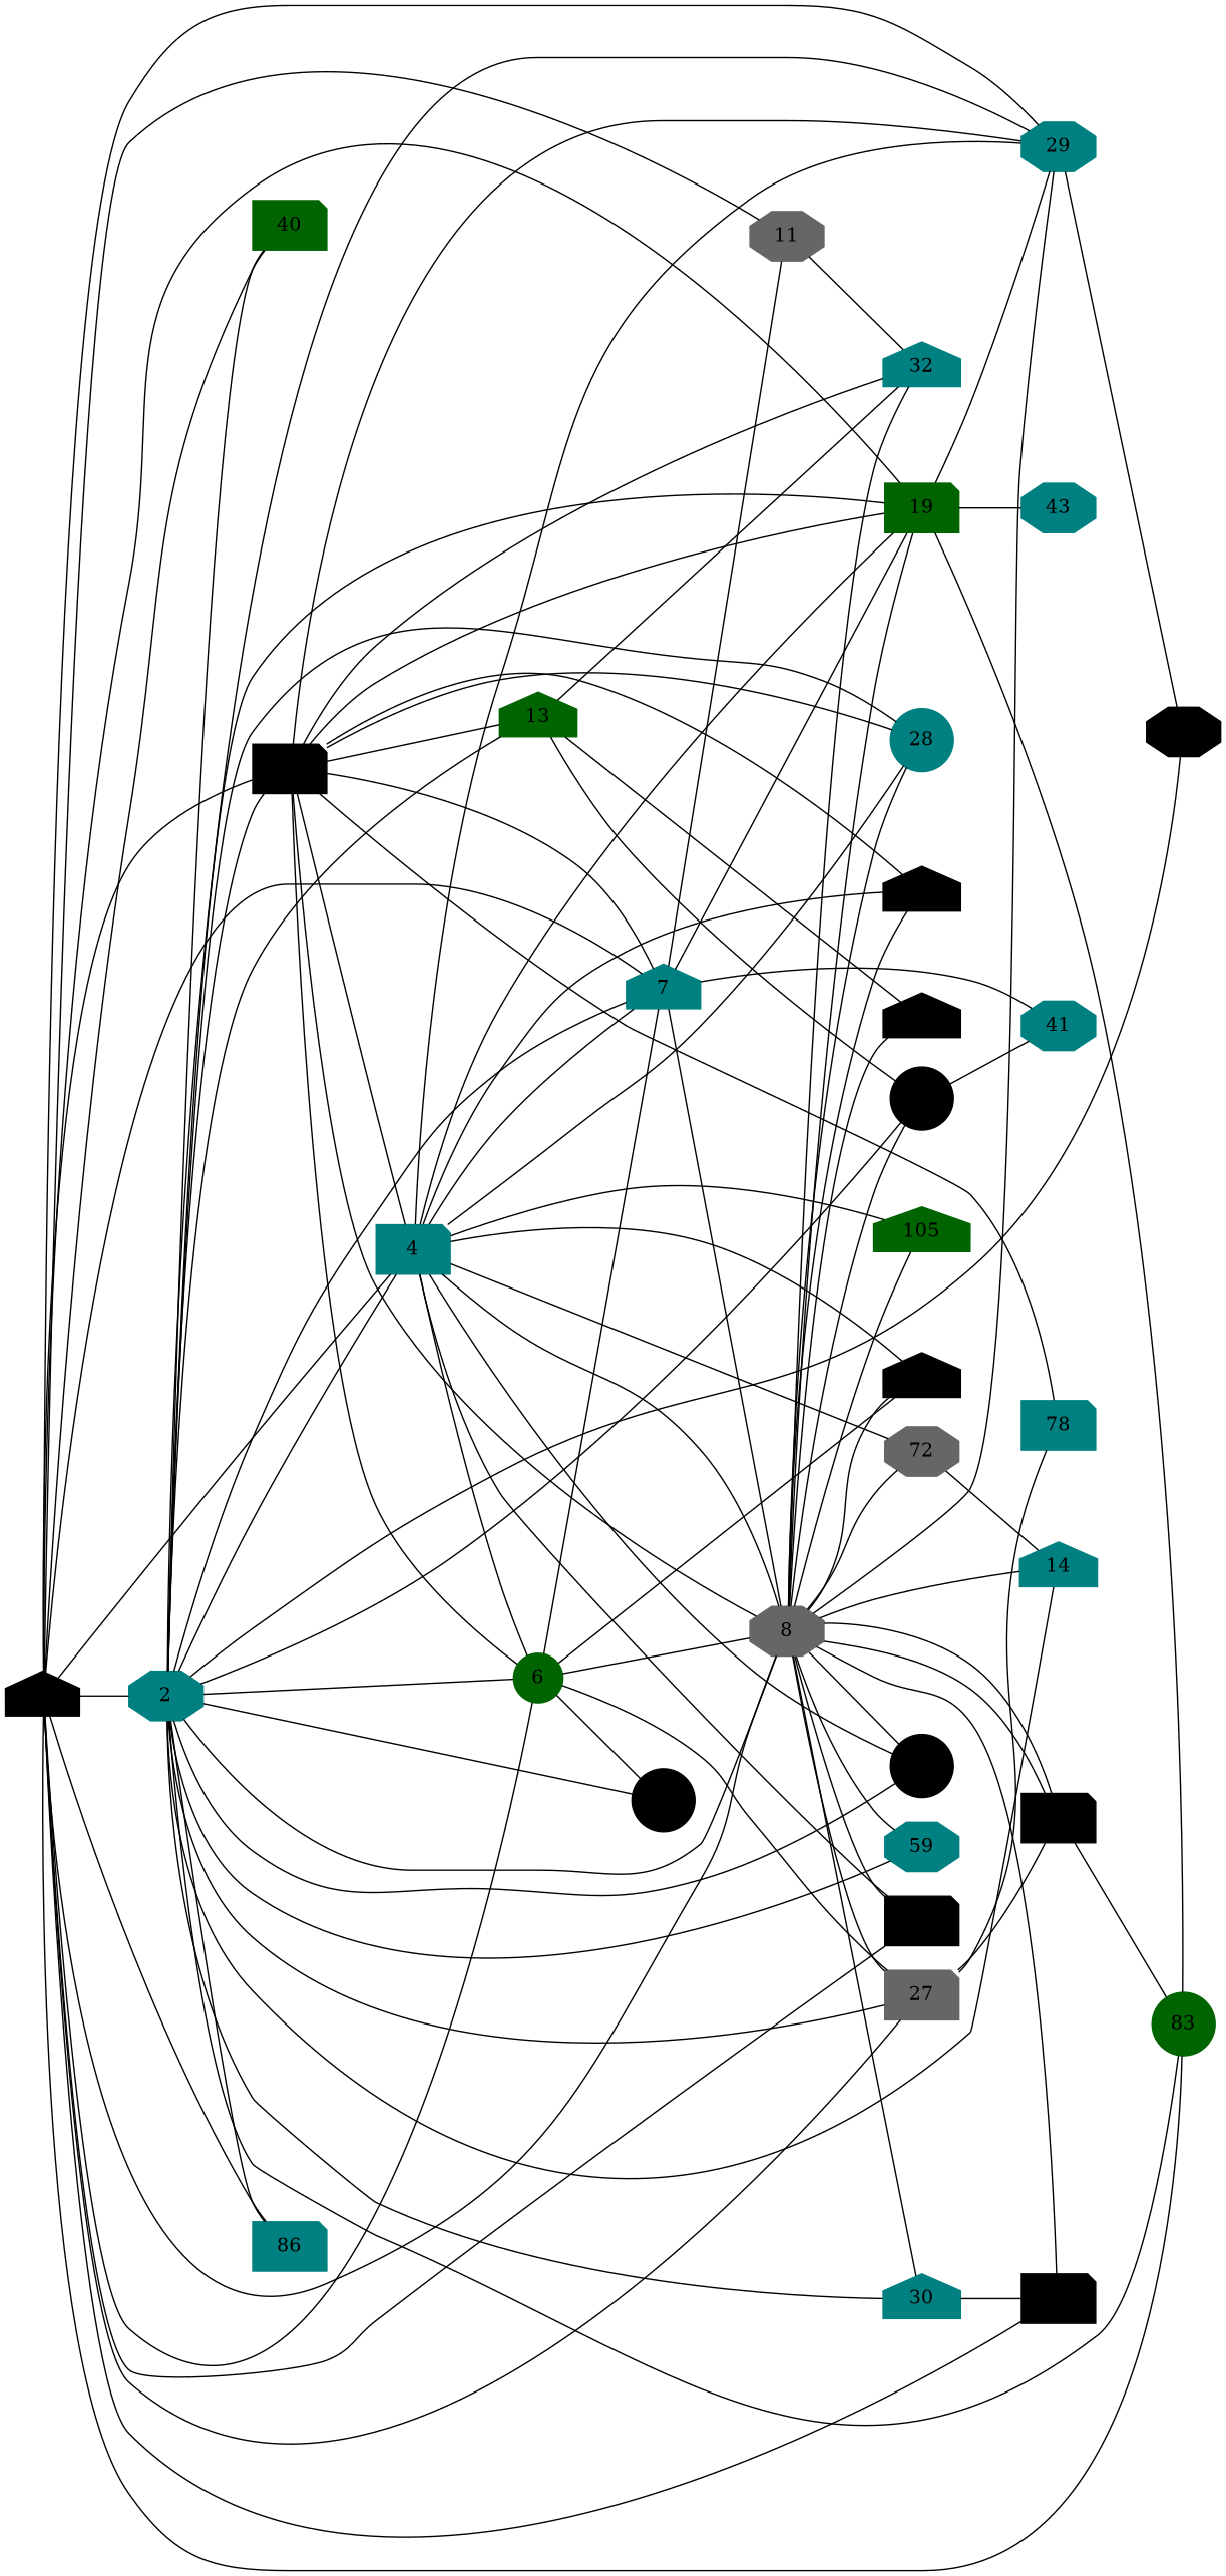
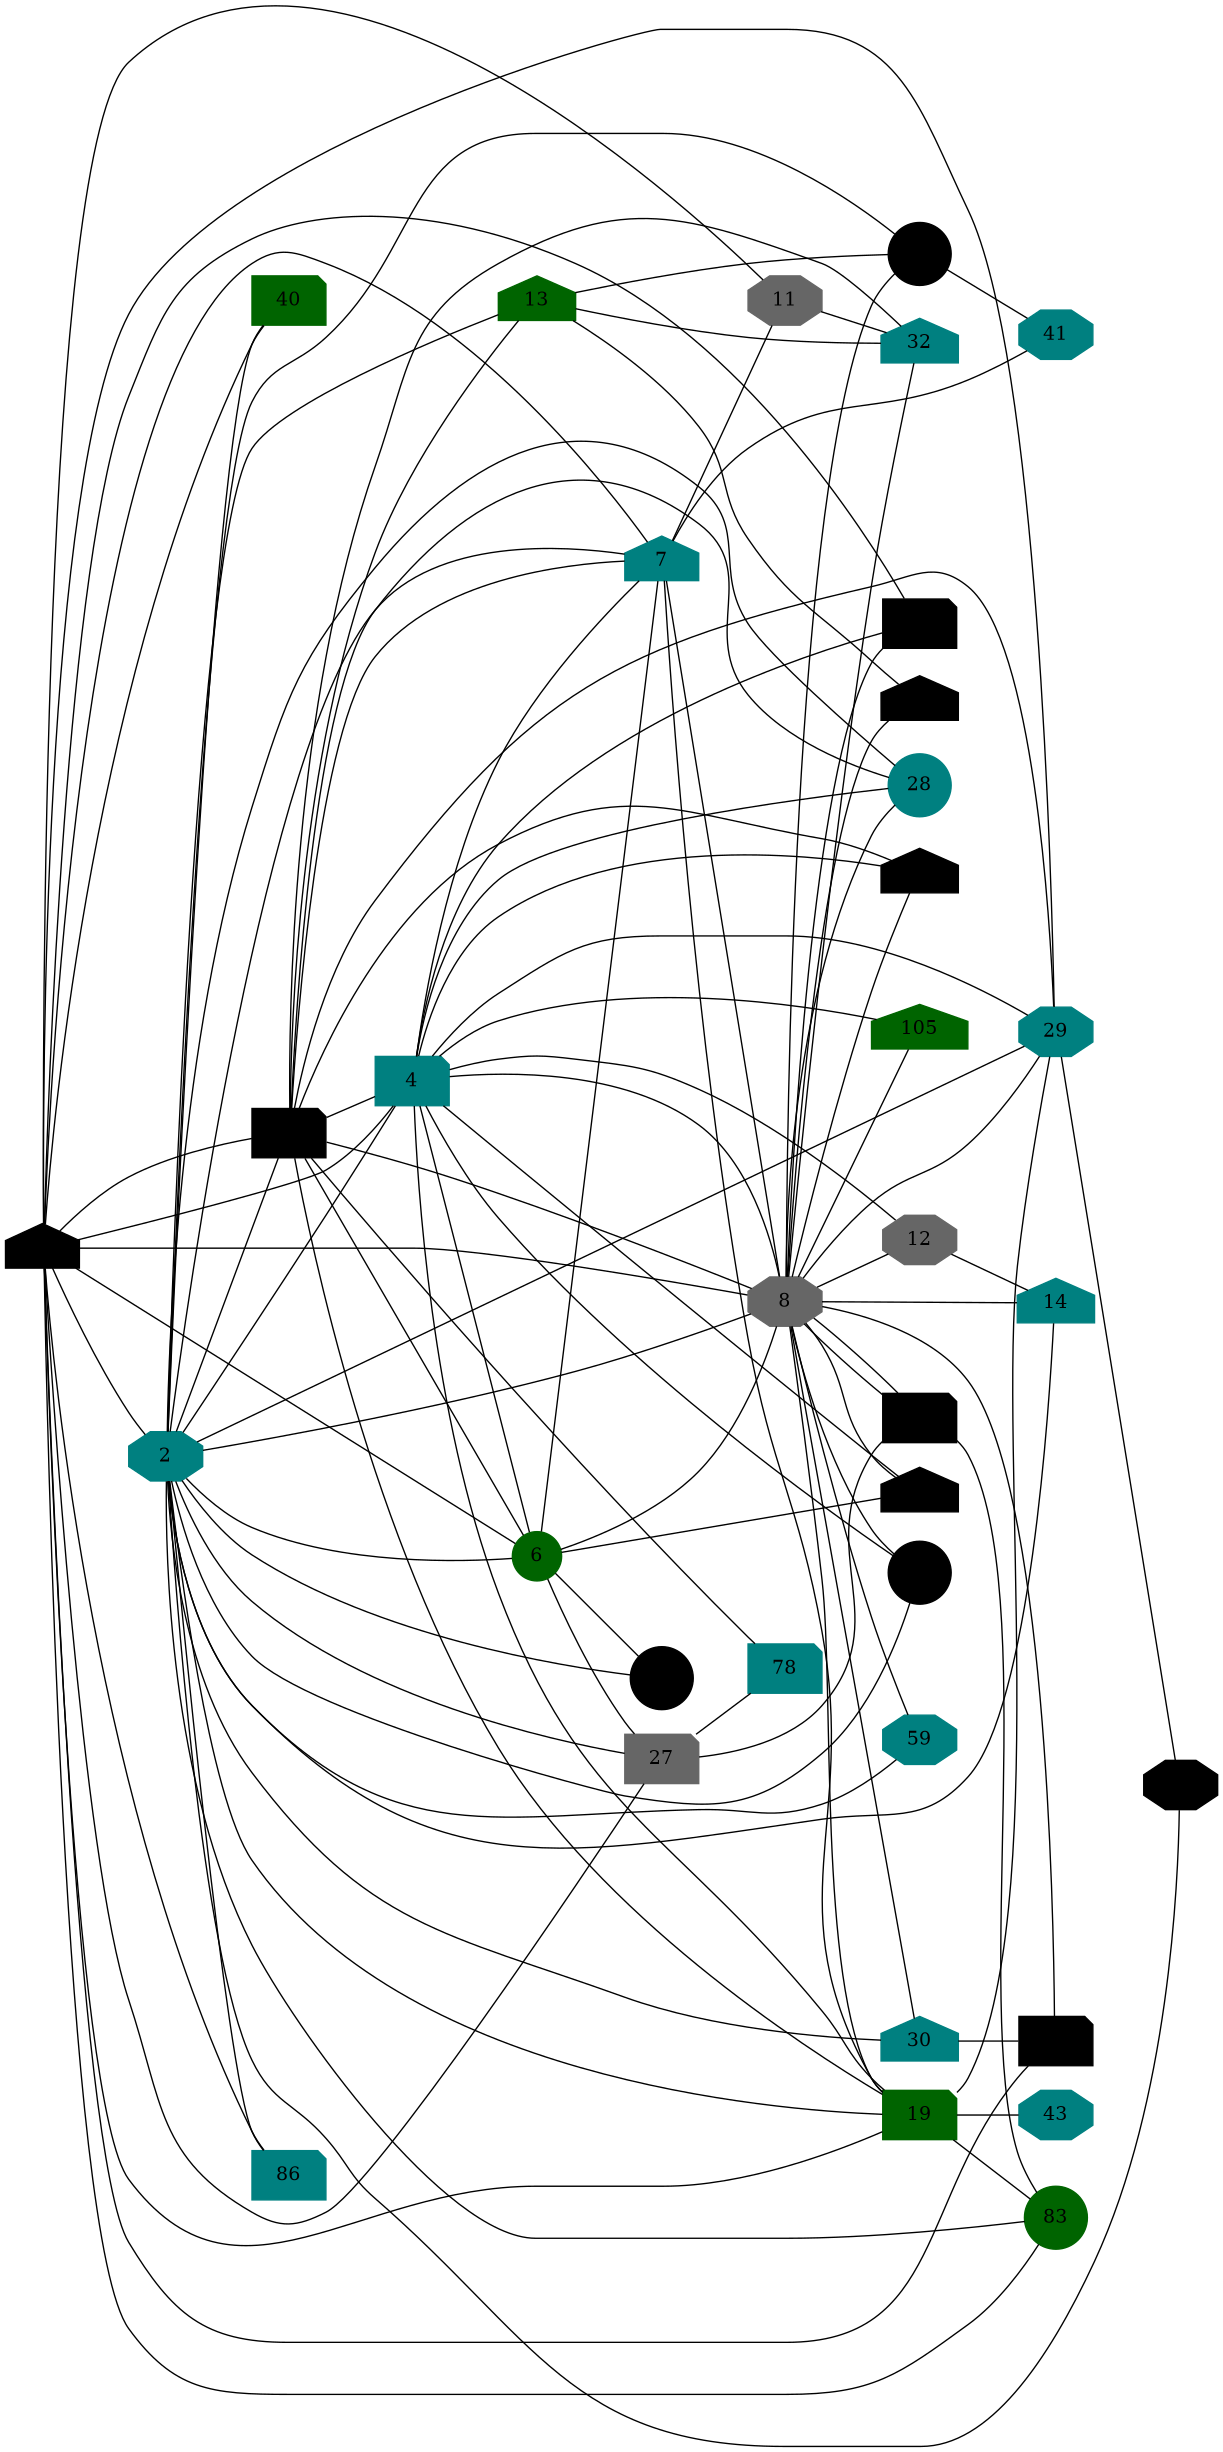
  graph {
    rankdir=LR
    node [color=teal shape=house style=filled]
    1 [color=black super="+15"]
    2 [shape=octagon super="+65+52+24+18+5+22"]
    3 [color=black shape=note super="+21+17"]
    4 [shape=note super="+80+55"]
    6 [color=darkgreen shape=circle super="+88"]
    7 [super="+99+66+53+26+95+63+58"]
    8 [color=gray40 shape=octagon super="+9+107+73+36+35+84+94+57+33"]
    11 [color=gray40 shape=octagon]
    19 [color=darkgreen shape=note super="+98+61+34+70"]
    27 [color=gray40 shape=note super="+50+44+68"]
    29 [shape=octagon super="+79+62+39+54"]
    40 [color=darkgreen shape=note]
    45 [color=black shape=note super="+96"]
    64 [color=black shape=note]
    83 [color=darkgreen shape=circle]
    86 [shape=note]
    13 [color=darkgreen super="+90"]
    14
    20 [color=black shape=circle super="+75"]
    25 [color=black shape=circle]
    28 [shape=circle super="+37"]
    30 [super="+102"]
    59 [shape=octagon]
    81 [color=black shape=circle]
    87 [color=black shape=octagon]
    32 [super="+108+38"]
    78 [shape=note]
    82 [color=black super="+110"]
-   12 [color=gray40 shape=octagon label=72]
+   12 [color=gray40 shape=octagon]
    51 [color=black]
    105 [color=darkgreen]
    41 [shape=octagon]
    16 [color=black]
    71 [color=black shape=note super="+114"]
    43 [shape=octagon]
    1 -- 2 [weight=5]
    1 -- 3 [weight=4]
    1 -- 4
    1 -- 6
    1 -- 7
    1 -- 8 [weight=4]
    1 -- 11
    1 -- 19
    1 -- 27
    1 -- 29
    1 -- 40
    1 -- 45
    1 -- 64
    1 -- 83
    1 -- 86
    2 -- 3 [weight=6]
    2 -- 4 [weight=4]
    2 -- 6 [weight=5]
    2 -- 7 [weight=6]
    2 -- 8 [weight=16]
    2 -- 19 [weight=3]
    2 -- 27
    2 -- 29
    2 -- 40
    2 -- 83
    2 -- 86 [weight=2]
    2 -- 13 [weight=2]
    2 -- 14
    2 -- 20
    2 -- 25
    2 -- 28
    2 -- 30
    2 -- 59
    2 -- 81
    2 -- 87
    3 -- 4
    3 -- 6 [weight=4]
    3 -- 7 [weight=2]
    3 -- 8 [weight=4]
    3 -- 19
    3 -- 29 [weight=3]
    3 -- 13
    3 -- 28
    3 -- 32
    3 -- 78
    3 -- 82
    4 -- 6
    4 -- 7 [weight=2]
    4 -- 8 [weight=2]
    4 -- 19 [weight=2]
    4 -- 29
    4 -- 45
    4 -- 20
    4 -- 28
    4 -- 82
    4 -- 12
    4 -- 51
    4 -- 105
    6 -- 7
    6 -- 8 [weight=3]
    6 -- 27
    6 -- 81
    6 -- 51
    7 -- 8 [weight=6]
    7 -- 11
    7 -- 19
    7 -- 41
    8 -- 19
-   8 -- 27 [weight=2]
    8 -- 29 [weight=2]
    8 -- 45
    8 -- 64
    8 -- 14
    8 -- 20 [weight=2]
    8 -- 25
    8 -- 28
    8 -- 30
    8 -- 59
    8 -- 32
    8 -- 82
    8 -- 12
    8 -- 51
    8 -- 105
    8 -- 16
    8 -- 71
    8 -- 71
    11 -- 32
    19 -- 29
    19 -- 83
    19 -- 43 [weight=2]
    27 -- 78
    27 -- 71
    29 -- 87
    13 -- 25
    13 -- 32
    13 -- 16
    25 -- 41
    30 -- 64
    12 -- 14
    71 -- 83
  }
